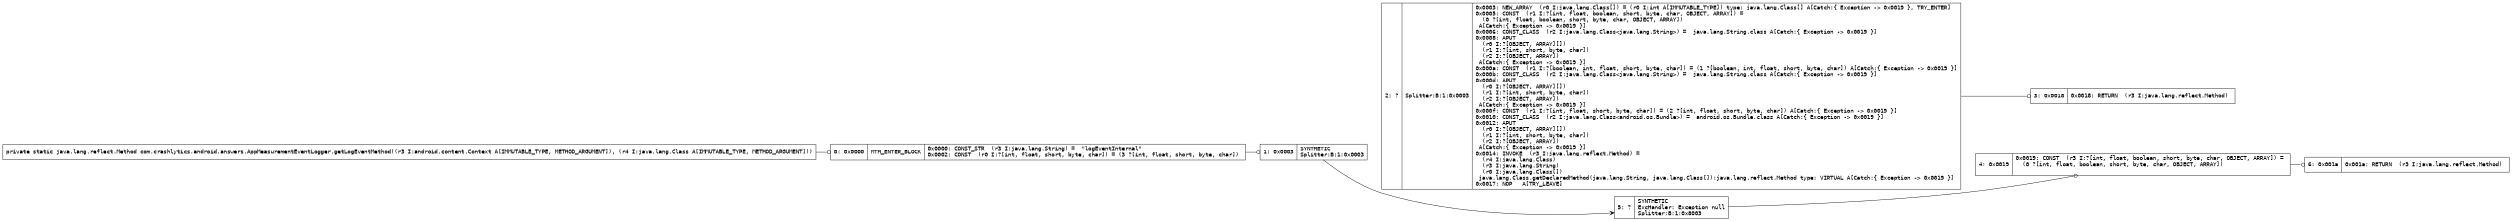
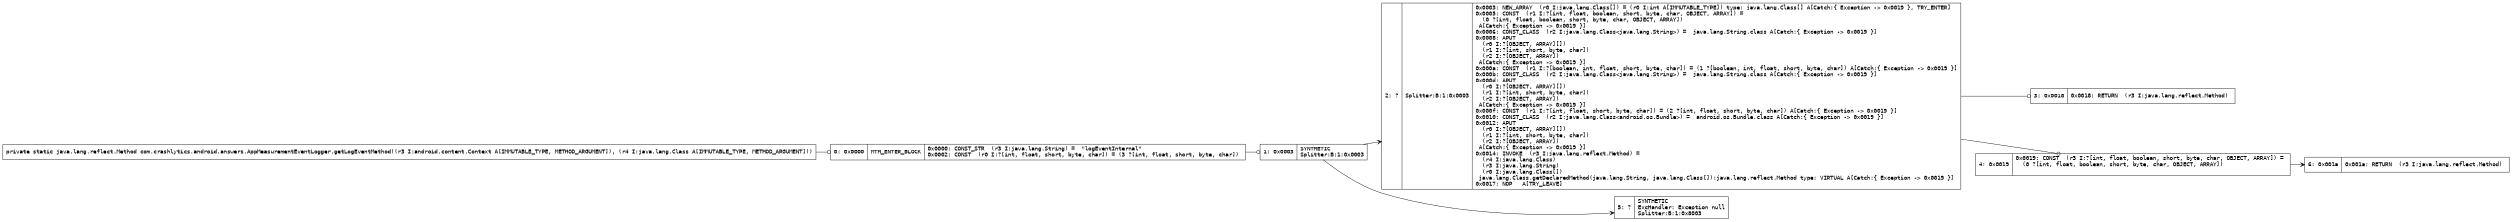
  digraph {
    fontname="DejaVu Sans Mono"
    rankdir=LR
    node [fontname="DejaVu Sans Mono" shape=record]
    edge [arrowhead=odot fontname="DejaVu Sans Mono"]
    n1 [label="{0\:\ 0x0000|MTH_ENTER_BLOCK\l|0x0000: CONST_STR  (r3 I:java.lang.String) =  \"logEventInternal\" \l0x0002: CONST  (r0 I:?[int, float, short, byte, char]) = (3 ?[int, float, short, byte, char]) \l}"]
    n2 [label="{1\:\ 0x0003|SYNTHETIC\lSplitter:B:1:0x0003\l}"]
    n3 [label="{2\:\ ?|Splitter:B:1:0x0003\l|0x0003: NEW_ARRAY  (r0 I:java.lang.Class[]) = (r0 I:int A[IMMUTABLE_TYPE]) type: java.lang.Class[] A[Catch:\{ Exception \-\> 0x0019 \}, TRY_ENTER]\l0x0005: CONST  (r1 I:?[int, float, boolean, short, byte, char, OBJECT, ARRAY]) = \l  (0 ?[int, float, boolean, short, byte, char, OBJECT, ARRAY])\l A[Catch:\{ Exception \-\> 0x0019 \}]\l0x0006: CONST_CLASS  (r2 I:java.lang.Class\<java.lang.String\>) =  java.lang.String.class A[Catch:\{ Exception \-\> 0x0019 \}]\l0x0008: APUT  \l  (r0 I:?[OBJECT, ARRAY][])\l  (r1 I:?[int, short, byte, char])\l  (r2 I:?[OBJECT, ARRAY])\l A[Catch:\{ Exception \-\> 0x0019 \}]\l0x000a: CONST  (r1 I:?[boolean, int, float, short, byte, char]) = (1 ?[boolean, int, float, short, byte, char]) A[Catch:\{ Exception \-\> 0x0019 \}]\l0x000b: CONST_CLASS  (r2 I:java.lang.Class\<java.lang.String\>) =  java.lang.String.class A[Catch:\{ Exception \-\> 0x0019 \}]\l0x000d: APUT  \l  (r0 I:?[OBJECT, ARRAY][])\l  (r1 I:?[int, short, byte, char])\l  (r2 I:?[OBJECT, ARRAY])\l A[Catch:\{ Exception \-\> 0x0019 \}]\l0x000f: CONST  (r1 I:?[int, float, short, byte, char]) = (2 ?[int, float, short, byte, char]) A[Catch:\{ Exception \-\> 0x0019 \}]\l0x0010: CONST_CLASS  (r2 I:java.lang.Class\<android.os.Bundle\>) =  android.os.Bundle.class A[Catch:\{ Exception \-\> 0x0019 \}]\l0x0012: APUT  \l  (r0 I:?[OBJECT, ARRAY][])\l  (r1 I:?[int, short, byte, char])\l  (r2 I:?[OBJECT, ARRAY])\l A[Catch:\{ Exception \-\> 0x0019 \}]\l0x0014: INVOKE  (r3 I:java.lang.reflect.Method) = \l  (r4 I:java.lang.Class)\l  (r3 I:java.lang.String)\l  (r0 I:java.lang.Class[])\l java.lang.Class.getDeclaredMethod(java.lang.String, java.lang.Class[]):java.lang.reflect.Method type: VIRTUAL A[Catch:\{ Exception \-\> 0x0019 \}]\l0x0017: NOP   A[TRY_LEAVE]\l}"]
    n4 [label="{5\:\ ?|SYNTHETIC\lExcHandler: Exception null\lSplitter:B:1:0x8003\l}"]
    n5 [label="{3\:\ 0x0018|0x0018: RETURN  (r3 I:java.lang.reflect.Method) \l}"]
    n6 [label="{4\:\ 0x0019|0x0019: CONST  (r3 I:?[int, float, boolean, short, byte, char, OBJECT, ARRAY]) = \l  (0 ?[int, float, boolean, short, byte, char, OBJECT, ARRAY])\l \l}"]
    n7 [label="{6\:\ 0x001a|0x001a: RETURN  (r3 I:java.lang.reflect.Method) \l}"]
    n8 [label="{private static java.lang.reflect.Method com.crashlytics.android.answers.AppMeasurementEventLogger.getLogEventMethod((r3 I:android.content.Context A[IMMUTABLE_TYPE, METHOD_ARGUMENT]), (r4 I:java.lang.Class A[IMMUTABLE_TYPE, METHOD_ARGUMENT])) }"]
    n1 -> n2
+   n2 -> n3 [arrowhead=vee]
    n2 -> n4 [arrowhead=vee]
    n3 -> n5
-   n4 -> n6
-   n6 -> n7
+   n3 -> n6
+   n6 -> n7 [arrowhead=vee]
    n8 -> n1
  }
